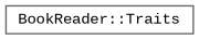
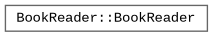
  digraph {
    rankdir=LR
    fontname="Liberation Mono"
-   n1 [color=grey40 fillcolor=white fontname="Liberation Mono" fontsize=10 height=0.2 label="BookReader::Traits" shape=box style=filled width=0.4]
+   n1 [color=grey40 fillcolor=white fontname="Liberation Mono" fontsize=10 height=0.2 label="BookReader::BookReader" shape=box style=filled width=0.4]
  }
